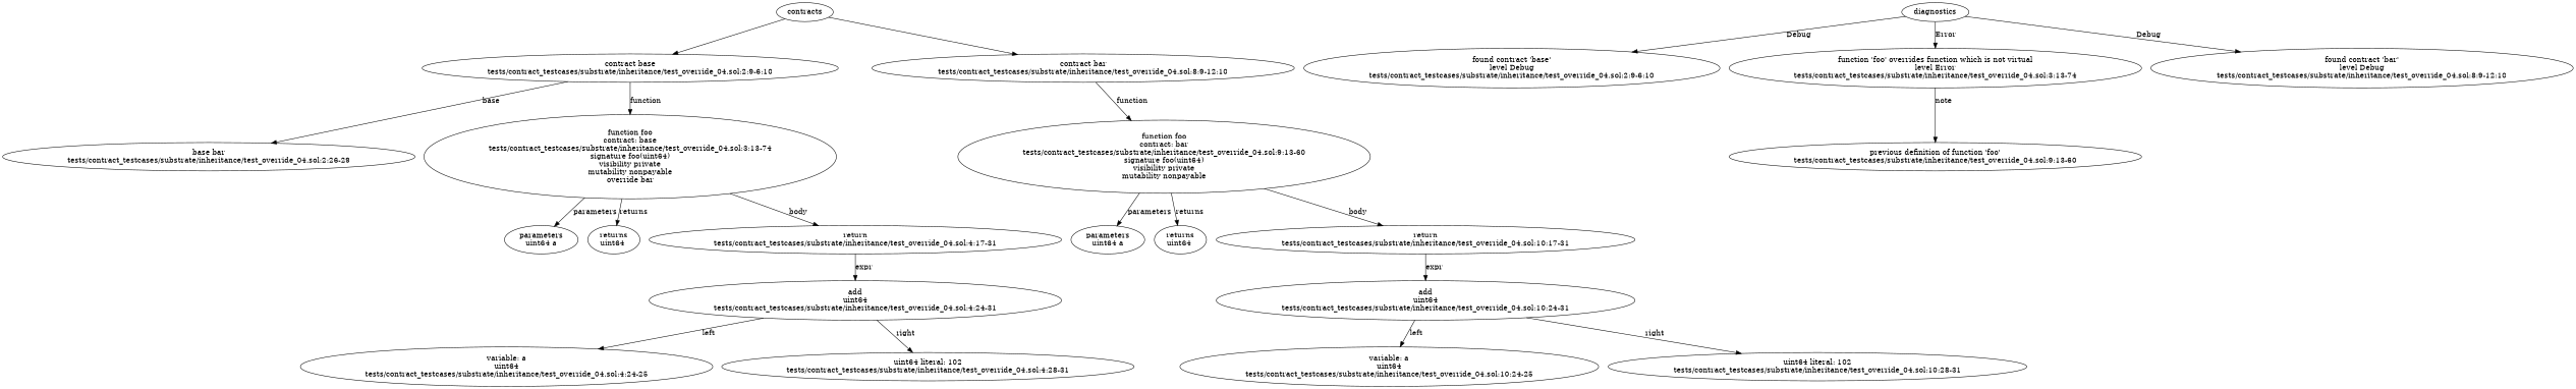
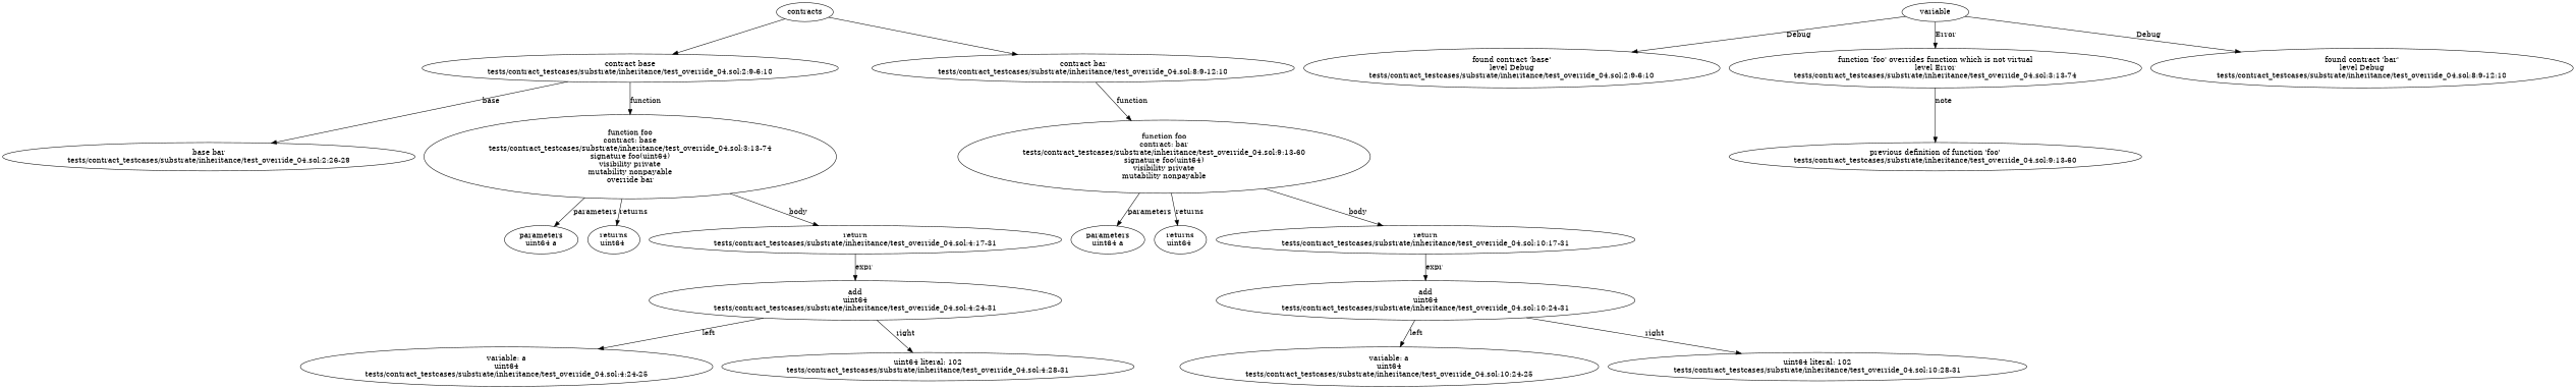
  strict digraph {
    n1 [label="contract base\ntests/contract_testcases/substrate/inheritance/test_override_04.sol:2:9-6:10"]
    n2 [label="base bar\ntests/contract_testcases/substrate/inheritance/test_override_04.sol:2:26-29"]
    n3 [label="function foo\ncontract: base\ntests/contract_testcases/substrate/inheritance/test_override_04.sol:3:13-74\nsignature foo(uint64)\nvisibility private\nmutability nonpayable\noverride bar"]
    n4 [label="parameters\nuint64 a"]
    n5 [label="returns\nuint64 "]
    n6 [label="return\ntests/contract_testcases/substrate/inheritance/test_override_04.sol:4:17-31"]
    n7 [label="add\nuint64\ntests/contract_testcases/substrate/inheritance/test_override_04.sol:4:24-31"]
    n8 [label="variable: a\nuint64\ntests/contract_testcases/substrate/inheritance/test_override_04.sol:4:24-25"]
    n9 [label="uint64 literal: 102\ntests/contract_testcases/substrate/inheritance/test_override_04.sol:4:28-31"]
    n10 [label="contract bar\ntests/contract_testcases/substrate/inheritance/test_override_04.sol:8:9-12:10"]
    n11 [label="function foo\ncontract: bar\ntests/contract_testcases/substrate/inheritance/test_override_04.sol:9:13-60\nsignature foo(uint64)\nvisibility private\nmutability nonpayable"]
    n12 [label="parameters\nuint64 a"]
    n13 [label="returns\nuint64 "]
    n14 [label="return\ntests/contract_testcases/substrate/inheritance/test_override_04.sol:10:17-31"]
    n15 [label="add\nuint64\ntests/contract_testcases/substrate/inheritance/test_override_04.sol:10:24-31"]
    n16 [label="variable: a\nuint64\ntests/contract_testcases/substrate/inheritance/test_override_04.sol:10:24-25"]
    n17 [label="uint64 literal: 102\ntests/contract_testcases/substrate/inheritance/test_override_04.sol:10:28-31"]
    n18 [label="found contract 'base'\nlevel Debug\ntests/contract_testcases/substrate/inheritance/test_override_04.sol:2:9-6:10"]
    n19 [label="function 'foo' overrides function which is not virtual\nlevel Error\ntests/contract_testcases/substrate/inheritance/test_override_04.sol:3:13-74"]
    n20 [label="previous definition of function 'foo'\ntests/contract_testcases/substrate/inheritance/test_override_04.sol:9:13-60"]
    n21 [label="found contract 'bar'\nlevel Debug\ntests/contract_testcases/substrate/inheritance/test_override_04.sol:8:9-12:10"]
    contracts
-   diagnostics
+   diagnostics [label=variable]
    n1 -> n2 [label=base]
    n1 -> n3 [label=function]
    n3 -> n4 [label=parameters]
    n3 -> n5 [label=returns]
    n3 -> n6 [label=body]
    n6 -> n7 [label=expr]
    n7 -> n8 [label=left]
    n7 -> n9 [label=right]
    n10 -> n11 [label=function]
    n11 -> n12 [label=parameters]
    n11 -> n13 [label=returns]
    n11 -> n14 [label=body]
    n14 -> n15 [label=expr]
    n15 -> n16 [label=left]
    n15 -> n17 [label=right]
    n19 -> n20 [label=note]
    contracts -> n1
    contracts -> n10
    diagnostics -> n18 [label=Debug]
    diagnostics -> n19 [label=Error]
    diagnostics -> n21 [label=Debug]
  }
